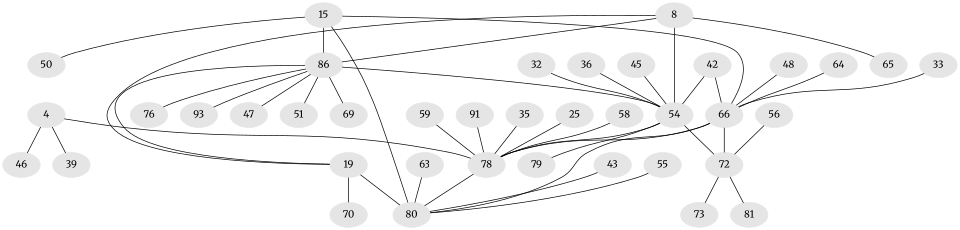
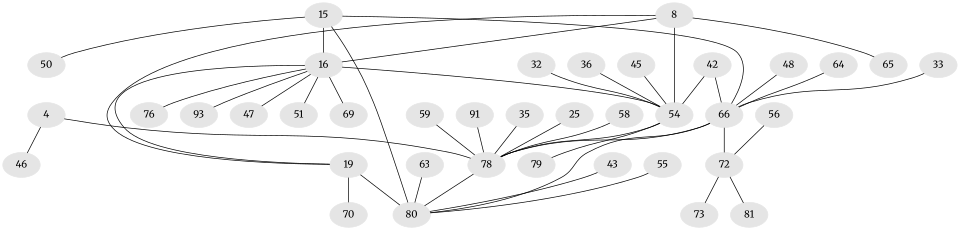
  graph {
    fontname=Merriweather
    node [color=gray90 fontname=Merriweather style=filled]
    edge [fontname=Merriweather]
    4 [super="+3"]
-   39
    46
    78 [super="+37+77"]
-   16 [super="+14" label=86]
+   16 [super="+14"]
    19 [super="+17"]
    54 [super="+22+38+6"]
    n8 [label=93]
    47
    51 [super="+49"]
    69 [super="+62"]
    76
    80 [super="+28+41+44+67+68+74+40"]
    8 [super="+7"]
    65
    70
    72 [super="+52+57+11+27"]
    79
    15 [super="+13"]
    50 [super="+34"]
    66 [super="+10+12"]
    25
    32 [super="+30"]
    33
    36 [super="+35"]
    42
    43
    45
    48
    73
    81
    55 [super="+21"]
    56
    58
    59
    63 [super="+53"]
    64
    n38 [label=91]
    n39 [label=35]
-   4 -- 39
    4 -- 46
    4 -- 78 [weight=4]
    78 -- 80
    16 -- 19
    16 -- 54 [weight=2]
    16 -- n8
    16 -- 47
    16 -- 51
    16 -- 69
    16 -- 76
    19 -- 80 [weight=4]
    19 -- 70
    54 -- 78 [weight=3]
-   54 -- 72
    54 -- 79
    8 -- 16
    8 -- 19
    8 -- 54 [weight=5]
    8 -- 65
    72 -- 73
    72 -- 81
    15 -- 16 [weight=4]
    15 -- 80
    15 -- 50
    15 -- 66
    66 -- 78 [weight=2]
    66 -- 80
    66 -- 72 [weight=4]
    25 -- 78
    32 -- 54
    33 -- 66
    36 -- 54
    42 -- 54
    42 -- 66
    43 -- 80
    45 -- 54
    48 -- 66
    55 -- 80
    56 -- 72
    58 -- 78
    59 -- 78
    63 -- 80
    64 -- 66
    n38 -- 78
    n39 -- 78
  }
